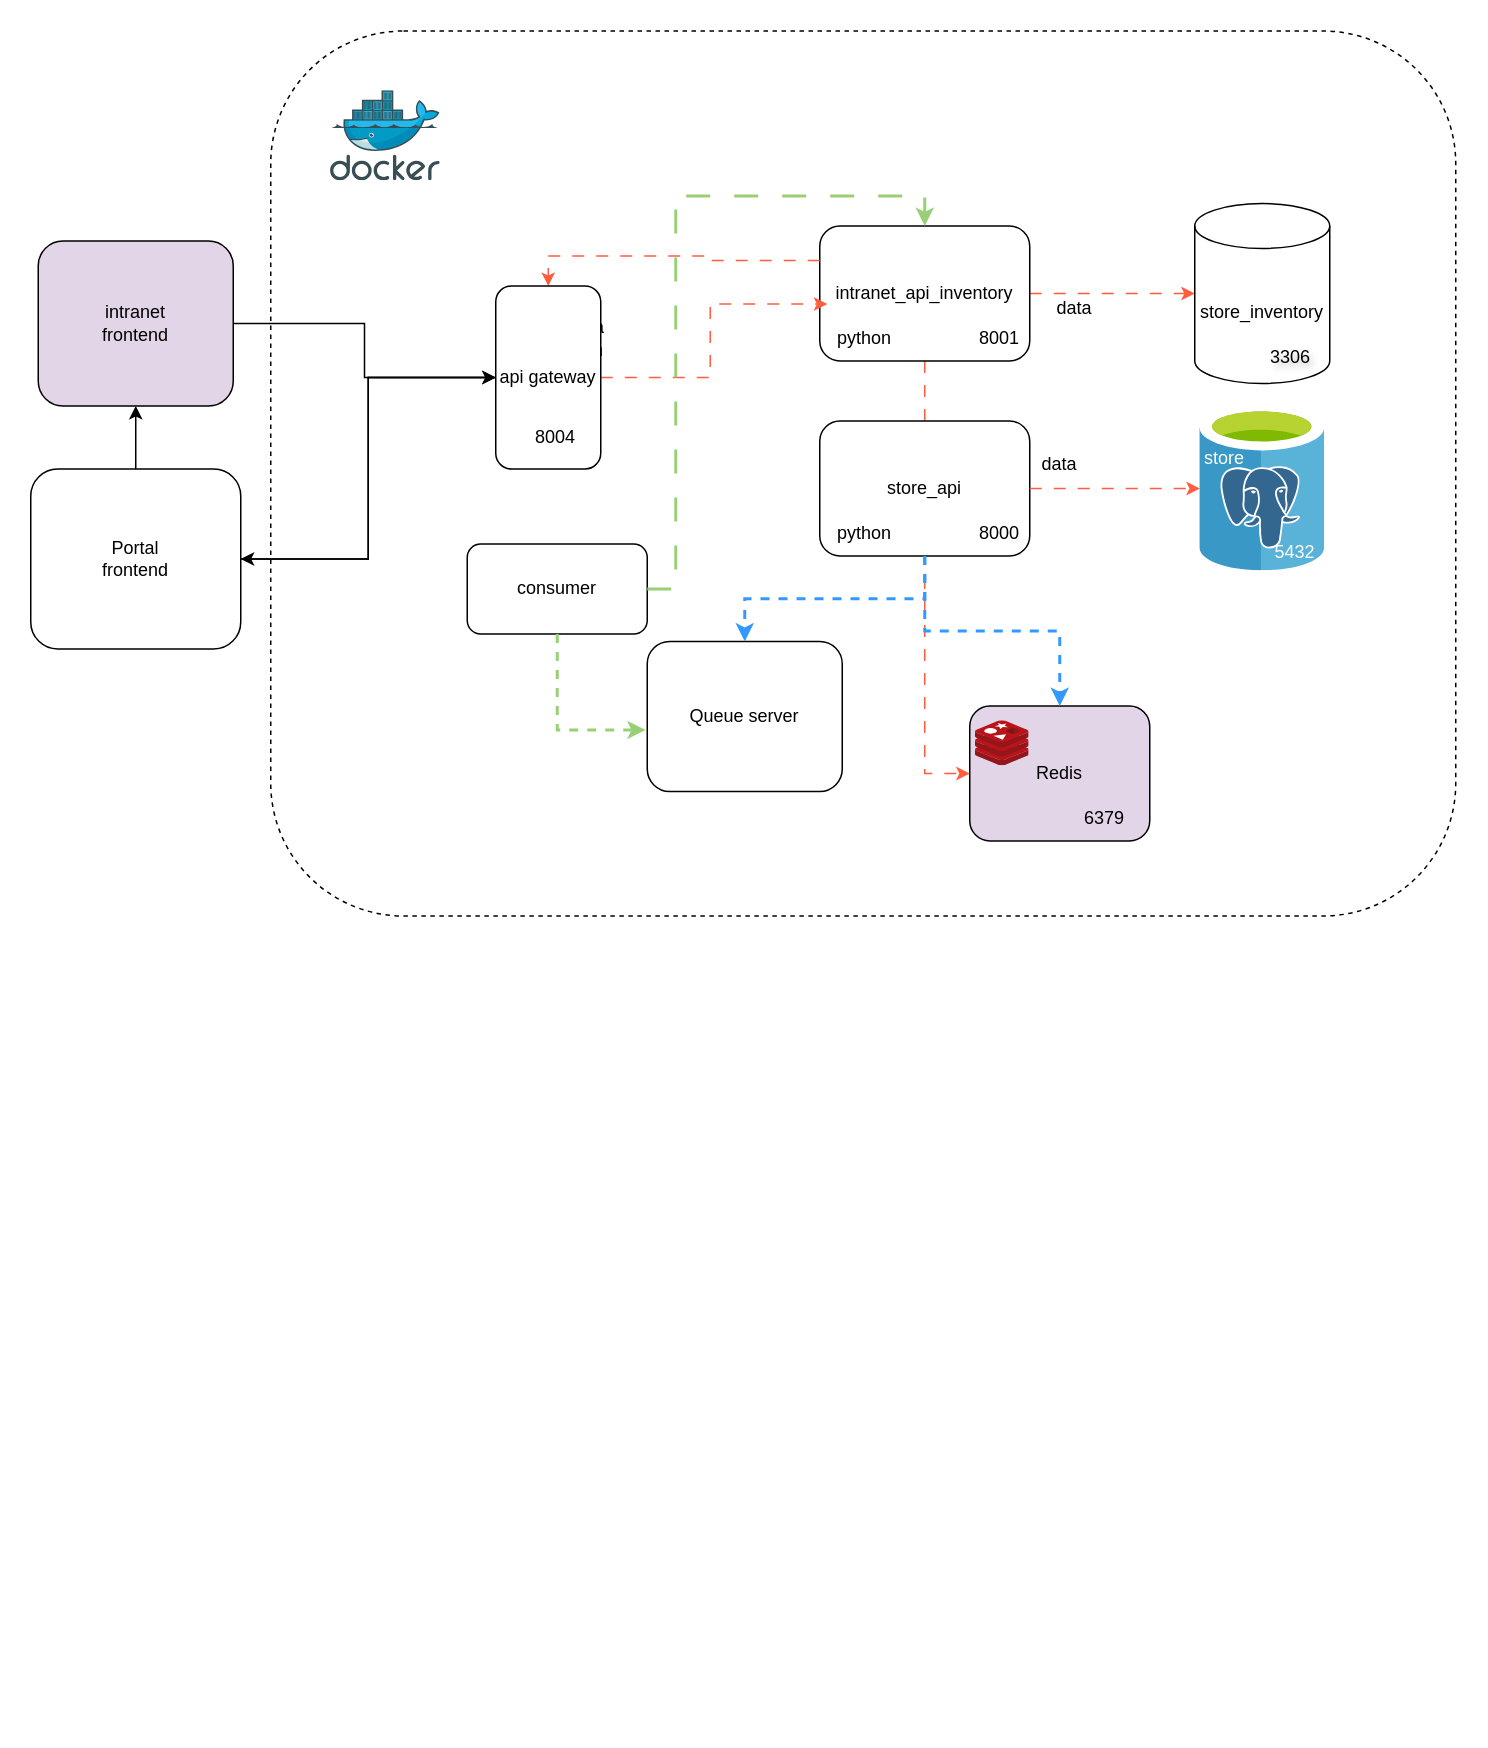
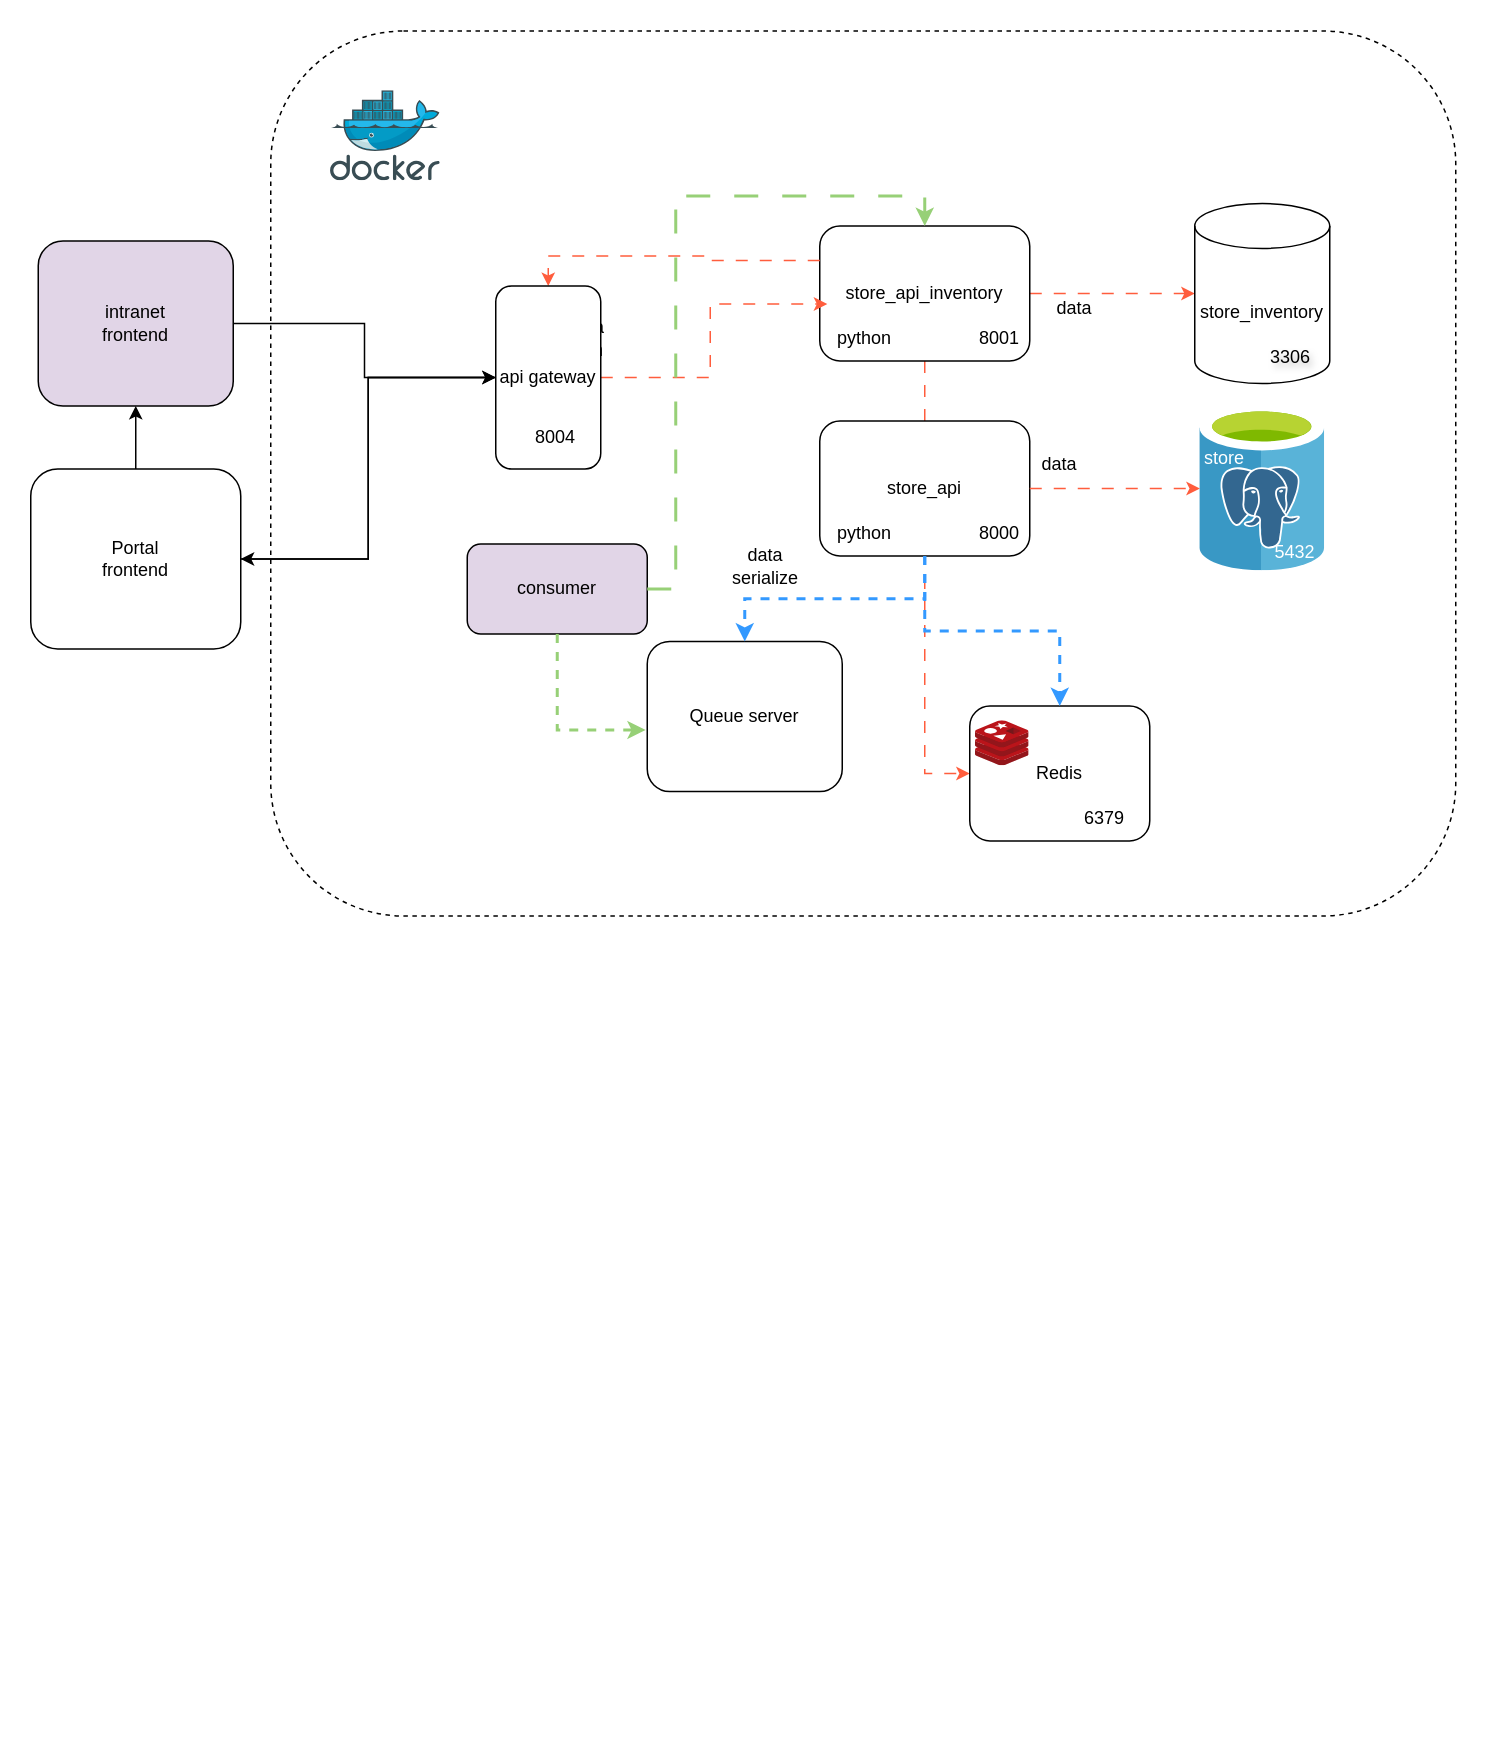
  <mxCell id="0" />
  <mxCell id="1" parent="0" />
  <mxCell id="2" value="" style="rounded=1;whiteSpace=wrap;html=1;fillColor=none;dashed=1;" parent="1" vertex="1"><mxGeometry x="180" y="20" width="790" height="590" as="geometry" /></mxCell>
  <mxCell id="3" style="edgeStyle=orthogonalEdgeStyle;rounded=0;orthogonalLoop=1;jettySize=auto;html=1;entryX=0;entryY=0.5;entryDx=0;entryDy=0;dashed=1;dashPattern=8 8;strokeColor=#FF5D3D;" parent="1" source="12" target="25" edge="1"><mxGeometry relative="1" as="geometry" /></mxCell>
  <mxCell id="4" value="&lt;div&gt;data&lt;/div&gt;json" style="text;html=1;align=center;verticalAlign=middle;whiteSpace=wrap;rounded=0;" parent="1" vertex="1"><mxGeometry x="361" y="210" width="60" height="30" as="geometry" /></mxCell>
+ <mxCell id="5" value="data serialize" style="text;html=1;align=center;verticalAlign=middle;whiteSpace=wrap;rounded=0;" parent="1" vertex="1"><mxGeometry x="480" y="362" width="60" height="30" as="geometry" /></mxCell>
  <mxCell id="6" value="js" style="text;html=1;align=center;verticalAlign=middle;whiteSpace=wrap;rounded=0;" parent="1" vertex="1"><mxGeometry x="36" y="188" width="60" height="30" as="geometry" /></mxCell>
  <mxCell id="7" style="edgeStyle=orthogonalEdgeStyle;rounded=0;orthogonalLoop=1;jettySize=auto;html=1;entryX=0;entryY=0.5;entryDx=0;entryDy=0;entryPerimeter=0;dashed=1;dashPattern=8 8;strokeColor=#FF5D3D;" parent="1" source="12" target="19" edge="1"><mxGeometry relative="1" as="geometry" /></mxCell>
  <mxCell id="8" value="data" style="text;html=1;align=center;verticalAlign=middle;whiteSpace=wrap;rounded=0;" parent="1" vertex="1"><mxGeometry x="686" y="190" width="60" height="30" as="geometry" /></mxCell>
  <mxCell id="9" value="data" style="text;html=1;align=center;verticalAlign=middle;whiteSpace=wrap;rounded=0;" parent="1" vertex="1"><mxGeometry x="676" y="294" width="60" height="30" as="geometry" /></mxCell>
  <mxCell id="10" value="" style="image;sketch=0;aspect=fixed;html=1;points=[];align=center;fontSize=12;image=img/lib/mscae/Docker.svg;" parent="1" vertex="1"><mxGeometry x="220" y="60" width="73.17" height="60" as="geometry" /></mxCell>
  <mxCell id="11" value="" style="group" parent="1" vertex="1" connectable="0"><mxGeometry x="546" y="150" width="150" height="90" as="geometry" /></mxCell>
- <mxCell id="12" value="intranet_api_inventory" style="rounded=1;whiteSpace=wrap;html=1;" parent="11" vertex="1"><mxGeometry width="140" height="90" as="geometry" /></mxCell>
+ <mxCell id="12" value="store_api_inventory" style="rounded=1;whiteSpace=wrap;html=1;" parent="11" vertex="1"><mxGeometry width="140" height="90" as="geometry" /></mxCell>
  <mxCell id="13" value="8001" style="text;html=1;align=center;verticalAlign=middle;whiteSpace=wrap;rounded=0;" parent="11" vertex="1"><mxGeometry x="90" y="60" width="60" height="30" as="geometry" /></mxCell>
  <mxCell id="14" value="python" style="text;html=1;align=center;verticalAlign=middle;whiteSpace=wrap;rounded=0;" parent="11" vertex="1"><mxGeometry y="60" width="60" height="30" as="geometry" /></mxCell>
  <mxCell id="15" value="" style="shape=image;verticalLabelPosition=bottom;labelBackgroundColor=default;verticalAlign=top;aspect=fixed;imageAspect=0;image=https://cdn3.iconfinder.com/data/icons/logos-and-brands-adobe/512/267_Python-512.png;" vertex="1" parent="11"><mxGeometry y="8" width="30" height="30" as="geometry" /></mxCell>
  <mxCell id="16" value="" style="group" parent="1" vertex="1" connectable="0"><mxGeometry x="796" y="135" width="90" height="120" as="geometry" /></mxCell>
  <mxCell id="17" value="3306" style="text;html=1;align=center;verticalAlign=middle;whiteSpace=wrap;rounded=0;" parent="16" vertex="1"><mxGeometry x="30" y="80" width="60" height="30" as="geometry" /></mxCell>
  <mxCell id="18" value="" style="group" vertex="1" connectable="0" parent="16"><mxGeometry width="90" height="120" as="geometry" /></mxCell>
  <mxCell id="19" value="&lt;div&gt;store_inventory&lt;/div&gt;" style="shape=cylinder3;whiteSpace=wrap;html=1;boundedLbl=1;backgroundOutline=1;size=15;" parent="18" vertex="1"><mxGeometry width="90" height="120" as="geometry" /></mxCell>
  <mxCell id="20" value="" style="shape=image;verticalLabelPosition=bottom;labelBackgroundColor=default;verticalAlign=top;aspect=fixed;imageAspect=0;image=https://cdn.iconscout.com/icon/free/png-256/free-mysql-21-1174941.png;" vertex="1" parent="18"><mxGeometry x="7" y="25" width="50" height="50" as="geometry" /></mxCell>
  <mxCell id="21" value="3306" style="text;html=1;align=center;verticalAlign=middle;whiteSpace=wrap;rounded=0;fontColor=#000000;textShadow=1;" vertex="1" parent="18"><mxGeometry x="44" y="95" width="40" height="15" as="geometry" /></mxCell>
  <mxCell id="22" value="" style="group" parent="1" vertex="1" connectable="0"><mxGeometry x="646" y="470" width="120" height="90" as="geometry" /></mxCell>
  <mxCell id="23" value="6379" style="text;html=1;align=center;verticalAlign=middle;whiteSpace=wrap;rounded=0;" parent="22" vertex="1"><mxGeometry x="60" y="60" width="60" height="30" as="geometry" /></mxCell>
  <mxCell id="24" value="" style="group" vertex="1" connectable="0" parent="22"><mxGeometry width="120" height="90" as="geometry" /></mxCell>
- <mxCell id="25" value="Redis" style="rounded=1;whiteSpace=wrap;html=1;fillColor=#e1d5e7;" parent="24" vertex="1"><mxGeometry width="120" height="90" as="geometry" /></mxCell>
+ <mxCell id="25" value="Redis" style="rounded=1;whiteSpace=wrap;html=1;" parent="24" vertex="1"><mxGeometry width="120" height="90" as="geometry" /></mxCell>
  <mxCell id="26" value="" style="image;sketch=0;aspect=fixed;html=1;points=[];align=center;fontSize=12;image=img/lib/mscae/Cache_Redis_Product.svg;" vertex="1" parent="24"><mxGeometry x="4" y="10" width="35.71" height="30" as="geometry" /></mxCell>
  <mxCell id="27" value="6379" style="text;html=1;align=center;verticalAlign=middle;whiteSpace=wrap;rounded=0;" vertex="1" parent="24"><mxGeometry x="60" y="60" width="60" height="30" as="geometry" /></mxCell>
  <mxCell id="28" value="" style="group" parent="1" vertex="1" connectable="0"><mxGeometry x="431" y="447" width="130" height="80" as="geometry" /></mxCell>
  <mxCell id="29" value="" style="group" vertex="1" connectable="0" parent="28"><mxGeometry y="-20" width="130" height="100" as="geometry" /></mxCell>
  <mxCell id="30" value="Queue server" style="rounded=1;whiteSpace=wrap;html=1;" parent="29" vertex="1"><mxGeometry width="130" height="100" as="geometry" /></mxCell>
  <mxCell id="31" value="" style="shape=image;verticalLabelPosition=bottom;labelBackgroundColor=default;verticalAlign=top;aspect=fixed;imageAspect=0;image=https://static-00.iconduck.com/assets.00/rabbitmq-icon-121x128-x4ao0pbw.png;" vertex="1" parent="29"><mxGeometry x="9" y="15" width="28.36" height="30" as="geometry" /></mxCell>
  <mxCell id="32" value="" style="group" parent="1" vertex="1" connectable="0"><mxGeometry x="20" y="312" width="140" height="120" as="geometry" /></mxCell>
  <mxCell id="33" value="5173" style="text;html=1;align=center;verticalAlign=middle;whiteSpace=wrap;rounded=0;" parent="32" vertex="1"><mxGeometry x="70" y="80" width="60" height="30" as="geometry" /></mxCell>
  <mxCell id="34" value="" style="group" vertex="1" connectable="0" parent="32"><mxGeometry width="140" height="120" as="geometry" /></mxCell>
  <mxCell id="35" value="&lt;div&gt;Portal&lt;/div&gt;&lt;div&gt;frontend&lt;/div&gt;" style="rounded=1;whiteSpace=wrap;html=1;" parent="34" vertex="1"><mxGeometry width="140" height="120" as="geometry" /></mxCell>
  <mxCell id="36" value="" style="shape=image;verticalLabelPosition=bottom;labelBackgroundColor=default;verticalAlign=top;aspect=fixed;imageAspect=0;image=https://upload.wikimedia.org/wikipedia/commons/thumb/a/a7/React-icon.svg/2300px-React-icon.svg.png;" vertex="1" parent="34"><mxGeometry x="10" y="8" width="34.52" height="30" as="geometry" /></mxCell>
  <mxCell id="37" style="edgeStyle=orthogonalEdgeStyle;rounded=0;orthogonalLoop=1;jettySize=auto;html=1;dashed=1;dashPattern=8 8;strokeColor=#FF5D3D;" parent="1" source="15" target="40" edge="1"><mxGeometry relative="1" as="geometry" /></mxCell>
  <mxCell id="38" style="edgeStyle=orthogonalEdgeStyle;rounded=0;orthogonalLoop=1;jettySize=auto;html=1;entryX=0.036;entryY=0.578;entryDx=0;entryDy=0;entryPerimeter=0;dashed=1;dashPattern=8 8;strokeColor=#FF5D3D;" parent="1" source="40" target="12" edge="1"><mxGeometry relative="1" as="geometry" /></mxCell>
  <mxCell id="39" value="" style="group" parent="1" vertex="1" connectable="0"><mxGeometry x="330" y="190" width="640" height="953" as="geometry" /></mxCell>
  <mxCell id="40" value="api gateway" style="rounded=1;whiteSpace=wrap;html=1;" parent="39" vertex="1"><mxGeometry width="70" height="122" as="geometry" /></mxCell>
  <mxCell id="41" value="8004" style="text;html=1;align=center;verticalAlign=middle;whiteSpace=wrap;rounded=0;" parent="39" vertex="1"><mxGeometry x="10" y="86" width="60" height="30" as="geometry" /></mxCell>
  <mxCell id="42" value="" style="shape=image;verticalLabelPosition=bottom;labelBackgroundColor=default;verticalAlign=top;aspect=fixed;imageAspect=0;image=https://cdn3.iconfinder.com/data/icons/logos-and-brands-adobe/512/267_Python-512.png;" vertex="1" parent="39"><mxGeometry x="10" y="14" width="30" height="30" as="geometry" /></mxCell>
  <mxCell id="43" value="" style="group" vertex="1" connectable="0" parent="1"><mxGeometry x="546" y="280" width="150" height="90" as="geometry" /></mxCell>
  <mxCell id="44" value="store_api" style="rounded=1;whiteSpace=wrap;html=1;" vertex="1" parent="43"><mxGeometry width="140" height="90" as="geometry" /></mxCell>
  <mxCell id="45" value="8000" style="text;html=1;align=center;verticalAlign=middle;whiteSpace=wrap;rounded=0;" vertex="1" parent="43"><mxGeometry x="90" y="60" width="60" height="30" as="geometry" /></mxCell>
  <mxCell id="46" value="python" style="text;html=1;align=center;verticalAlign=middle;whiteSpace=wrap;rounded=0;" vertex="1" parent="43"><mxGeometry y="60" width="60" height="30" as="geometry" /></mxCell>
  <mxCell id="47" value="" style="shape=image;verticalLabelPosition=bottom;labelBackgroundColor=default;verticalAlign=top;aspect=fixed;imageAspect=0;image=https://cdn3.iconfinder.com/data/icons/logos-and-brands-adobe/512/267_Python-512.png;" vertex="1" parent="43"><mxGeometry x="10" y="10" width="30" height="30" as="geometry" /></mxCell>
  <mxCell id="48" style="edgeStyle=orthogonalEdgeStyle;rounded=0;orthogonalLoop=1;jettySize=auto;html=1;strokeColor=#3399FF;strokeWidth=2;dashed=1;" edge="1" parent="1" source="44" target="25"><mxGeometry relative="1" as="geometry" /></mxCell>
  <mxCell id="49" value="" style="group" vertex="1" connectable="0" parent="1"><mxGeometry x="786" y="270" width="97" height="110" as="geometry" /></mxCell>
  <mxCell id="50" value="" style="image;sketch=0;aspect=fixed;html=1;points=[];align=center;fontSize=12;image=img/lib/mscae/Azure_Database_for_PostgreSQL_servers.svg;" vertex="1" parent="49"><mxGeometry x="13.4" width="83.6" height="110" as="geometry" /></mxCell>
  <mxCell id="51" value="5432" style="text;html=1;align=center;verticalAlign=middle;whiteSpace=wrap;rounded=0;fontColor=#FFFFFF;" vertex="1" parent="49"><mxGeometry x="57" y="90" width="40" height="15" as="geometry" /></mxCell>
  <mxCell id="52" value="store" style="text;html=1;align=center;verticalAlign=middle;whiteSpace=wrap;rounded=0;fontColor=#FFFFFF;" vertex="1" parent="49"><mxGeometry y="20" width="60" height="30" as="geometry" /></mxCell>
  <mxCell id="53" style="edgeStyle=orthogonalEdgeStyle;rounded=0;orthogonalLoop=1;jettySize=auto;html=1;strokeColor=#FF5D3D;dashed=1;dashPattern=8 8;" edge="1" parent="1" source="44" target="50"><mxGeometry relative="1" as="geometry" /></mxCell>
  <mxCell id="54" style="edgeStyle=orthogonalEdgeStyle;rounded=0;orthogonalLoop=1;jettySize=auto;html=1;entryX=0;entryY=0.5;entryDx=0;entryDy=0;" edge="1" parent="1" source="35" target="40"><mxGeometry relative="1" as="geometry" /></mxCell>
  <mxCell id="55" style="edgeStyle=orthogonalEdgeStyle;rounded=0;orthogonalLoop=1;jettySize=auto;html=1;entryX=1;entryY=0.5;entryDx=0;entryDy=0;" edge="1" parent="1" source="40" target="35"><mxGeometry relative="1" as="geometry" /></mxCell>
  <mxCell id="56" style="edgeStyle=orthogonalEdgeStyle;rounded=0;orthogonalLoop=1;jettySize=auto;html=1;entryX=0.5;entryY=0;entryDx=0;entryDy=0;strokeColor=#3399FF;strokeWidth=2;dashed=1;" edge="1" parent="1" source="44" target="30"><mxGeometry relative="1" as="geometry" /></mxCell>
  <mxCell id="57" value="" style="group" vertex="1" connectable="0" parent="1"><mxGeometry x="311" y="362" width="120" height="60" as="geometry" /></mxCell>
- <mxCell id="58" value="consumer" style="rounded=1;whiteSpace=wrap;html=1;" parent="57" vertex="1"><mxGeometry width="120" height="60" as="geometry" /></mxCell>
+ <mxCell id="58" value="consumer" style="rounded=1;whiteSpace=wrap;html=1;fillColor=#e1d5e7;" parent="57" vertex="1"><mxGeometry width="120" height="60" as="geometry" /></mxCell>
  <mxCell id="59" value="" style="shape=image;verticalLabelPosition=bottom;labelBackgroundColor=default;verticalAlign=top;aspect=fixed;imageAspect=0;image=https://cdn3.iconfinder.com/data/icons/logos-and-brands-adobe/512/267_Python-512.png;" vertex="1" parent="57"><mxGeometry x="3.17" width="30" height="30" as="geometry" /></mxCell>
  <mxCell id="60" style="edgeStyle=orthogonalEdgeStyle;rounded=0;orthogonalLoop=1;jettySize=auto;html=1;entryX=0.5;entryY=0;entryDx=0;entryDy=0;strokeColor=#97D077;strokeWidth=2;dashed=1;dashPattern=8 8;" edge="1" parent="1" source="58" target="12"><mxGeometry relative="1" as="geometry"><Array as="points"><mxPoint x="450" y="392" /><mxPoint x="450" y="130" /><mxPoint x="616" y="130" /></Array></mxGeometry></mxCell>
  <mxCell id="61" style="edgeStyle=orthogonalEdgeStyle;rounded=0;orthogonalLoop=1;jettySize=auto;html=1;entryX=-0.008;entryY=0.59;entryDx=0;entryDy=0;entryPerimeter=0;strokeWidth=2;dashed=1;strokeColor=#97D077;" edge="1" parent="1" source="58" target="30"><mxGeometry relative="1" as="geometry" /></mxCell>
  <mxCell id="62" value="" style="group" vertex="1" connectable="0" parent="1"><mxGeometry x="25" y="160" width="130" height="110" as="geometry" /></mxCell>
  <mxCell id="63" value="5174" style="text;html=1;align=center;verticalAlign=middle;whiteSpace=wrap;rounded=0;" vertex="1" parent="62"><mxGeometry x="65" y="73.333" width="55.714" height="27.5" as="geometry" /></mxCell>
  <mxCell id="64" value="" style="group" vertex="1" connectable="0" parent="62"><mxGeometry width="130" height="110" as="geometry" /></mxCell>
  <mxCell id="65" value="intranet&lt;div&gt;frontend&lt;/div&gt;" style="rounded=1;whiteSpace=wrap;html=1;fillColor=#e1d5e7;" vertex="1" parent="64"><mxGeometry width="130" height="110" as="geometry" /></mxCell>
  <mxCell id="66" value="" style="shape=image;verticalLabelPosition=bottom;labelBackgroundColor=default;verticalAlign=top;aspect=fixed;imageAspect=0;image=https://upload.wikimedia.org/wikipedia/commons/thumb/a/a7/React-icon.svg/2300px-React-icon.svg.png;" vertex="1" parent="64"><mxGeometry x="10" y="10" width="34.52" height="30" as="geometry" /></mxCell>
  <mxCell id="67" style="edgeStyle=orthogonalEdgeStyle;rounded=0;orthogonalLoop=1;jettySize=auto;html=1;entryX=0;entryY=0.5;entryDx=0;entryDy=0;" edge="1" parent="1" source="65" target="40"><mxGeometry relative="1" as="geometry" /></mxCell>
  <mxCell id="68" style="edgeStyle=orthogonalEdgeStyle;rounded=0;orthogonalLoop=1;jettySize=auto;html=1;entryX=0.5;entryY=1;entryDx=0;entryDy=0;" edge="1" parent="1" source="35" target="65"><mxGeometry relative="1" as="geometry" /></mxCell>
